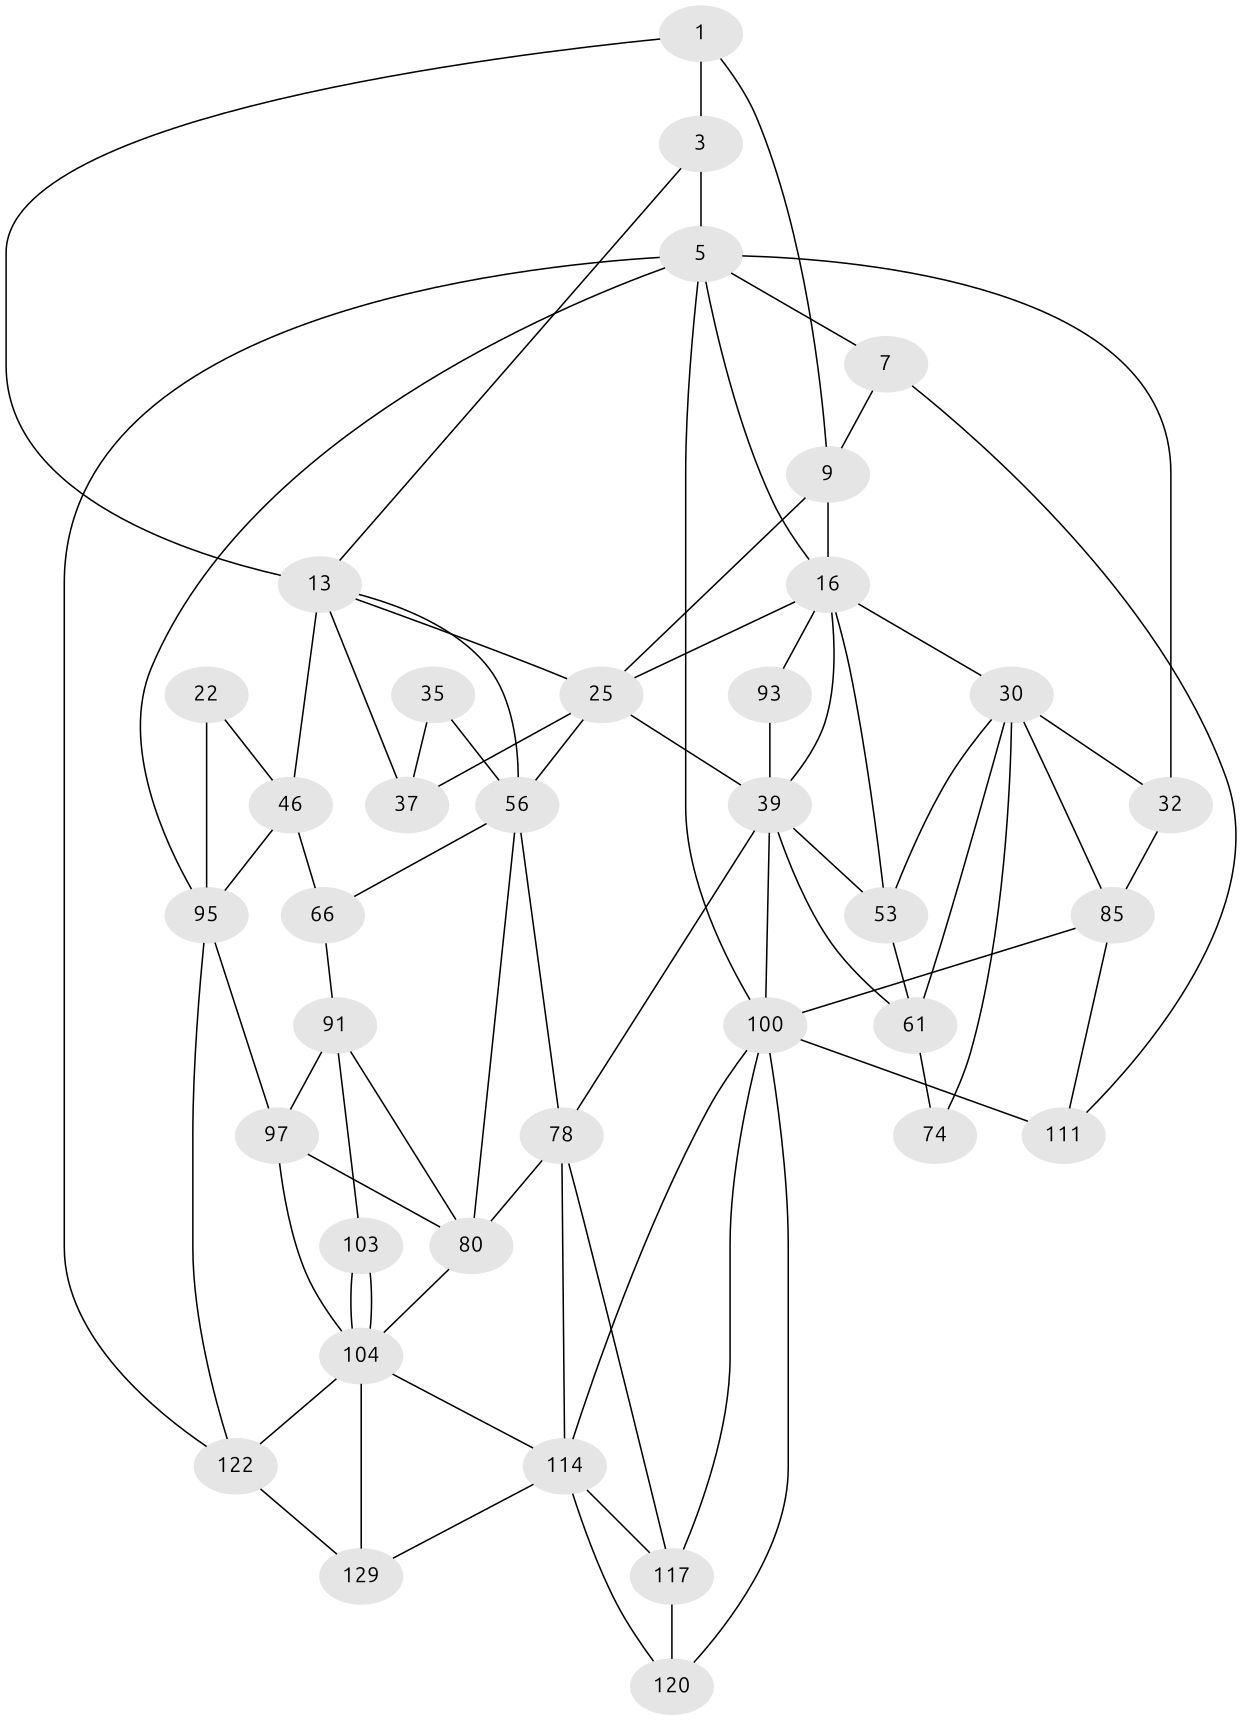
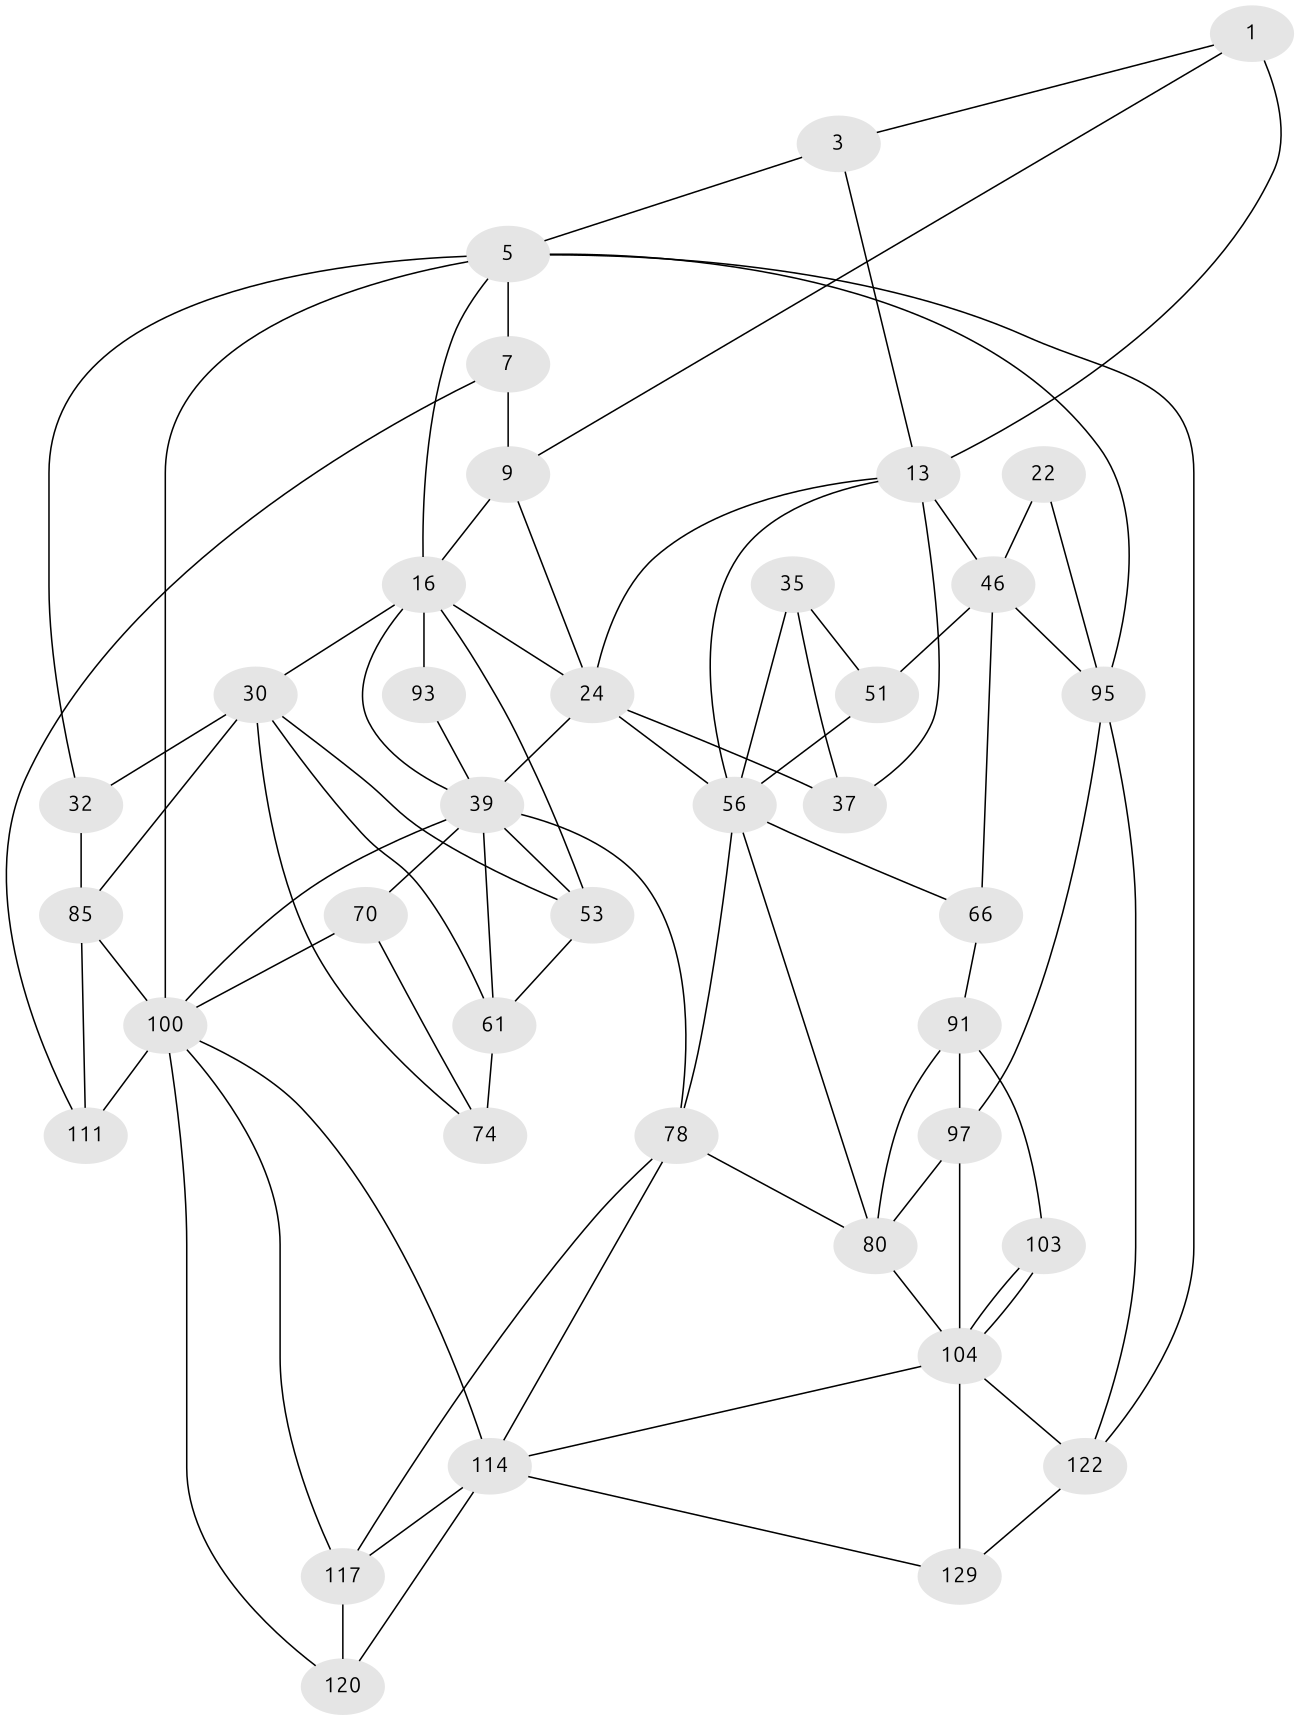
  graph {
    fontname=Ubuntu
    node [color=gray90 fontname=Ubuntu style=filled]
    edge [fontname=Ubuntu]
    1 [super="+2+8"]
    3 [super="+4+12"]
    9 [super="+19+10"]
    13 [super="+34+14"]
    5 [super="+25+6+109"]
    16 [super="+28+17"]
-   24 [super="+42" label=25]
+   24 [super="+42"]
    37
    46 [super="+89+47"]
    56 [super="+67+57"]
    7
    32 [super="+87"]
    95 [super="+96+108"]
    100 [super="+101+107"]
    122 [super="+125"]
    22 [super="+45"]
    111 [super="+127"]
    30 [super="+31"]
    n19 [label=93]
    39 [super="+40+65"]
    53 [super="+54"]
    85 [super="+88+86"]
    97 [super="+98"]
    114 [super="+128+115"]
    117 [super="+123+118"]
    120 [super="+124"]
    129
    35 [super="+36"]
+   51 [super="+55+52"]
    66 [super="+73"]
    61 [super="+64"]
    74 [super="+82+75"]
+   70 [super="+71"]
    78 [super="+79"]
    80 [super="+81"]
    91 [super="+92"]
    104 [super="+105"]
    103
    1 -- 3
    1 -- 9
    1 -- 13
    3 -- 13
    3 -- 5 [weight=2]
    9 -- 16 [weight=2]
    9 -- 24
    13 -- 24
    13 -- 37
    13 -- 46
    13 -- 56
    5 -- 16
    5 -- 7
    5 -- 32 [weight=2]
    5 -- 95
    5 -- 100
    5 -- 122
    16 -- 24
    16 -- 30
    16 -- n19 [weight=2]
    16 -- 39 [weight=2]
    16 -- 53
    24 -- 37
    24 -- 56
    24 -- 39
    46 -- 95
+   46 -- 51
    46 -- 66 [weight=2]
    56 -- 66
    56 -- 78
    56 -- 80
    7 -- 9
    7 -- 111
    32 -- 85
    95 -- 122
    95 -- 97
    100 -- 111 [weight=2]
    100 -- 114
    100 -- 117
    100 -- 120
    122 -- 129
    22 -- 46
    22 -- 95
    30 -- 32
    30 -- 53
    30 -- 85
    30 -- 61
    30 -- 74
    n19 -- 39
    39 -- 100
    39 -- 53
    39 -- 61
+   39 -- 70 [weight=2]
    39 -- 78
    53 -- 61
    85 -- 100
    85 -- 111
    97 -- 80
    97 -- 104 [weight=2]
    114 -- 117
    114 -- 120
    114 -- 129
    117 -- 120 [weight=2]
    35 -- 37
    35 -- 56
+   35 -- 51
+   51 -- 56
    66 -- 91
    61 -- 74
+   70 -- 100
+   70 -- 74
    78 -- 114
    78 -- 117
    78 -- 80
    80 -- 91
    80 -- 104
    91 -- 97 [weight=2]
    91 -- 103
    104 -- 122
    104 -- 114
    104 -- 129
    103 -- 104
    103 -- 104
  }
